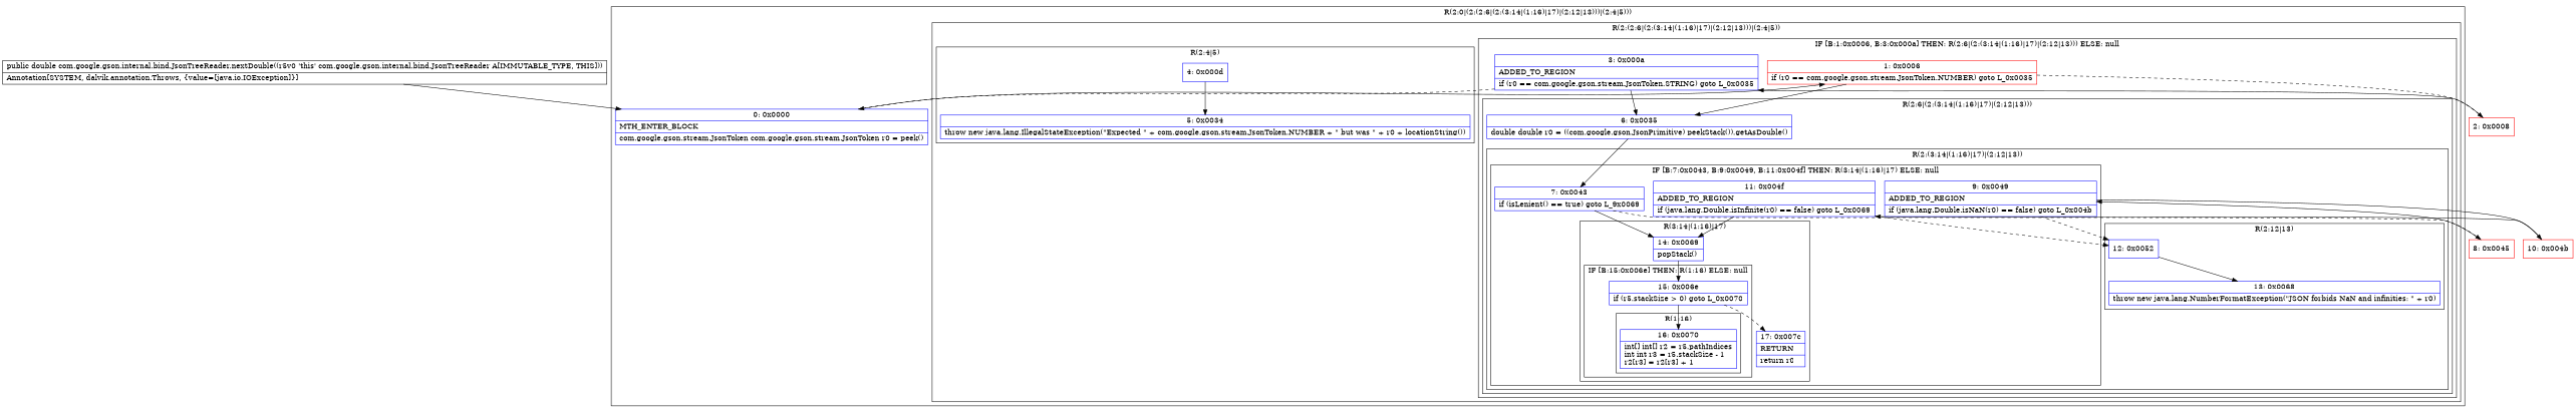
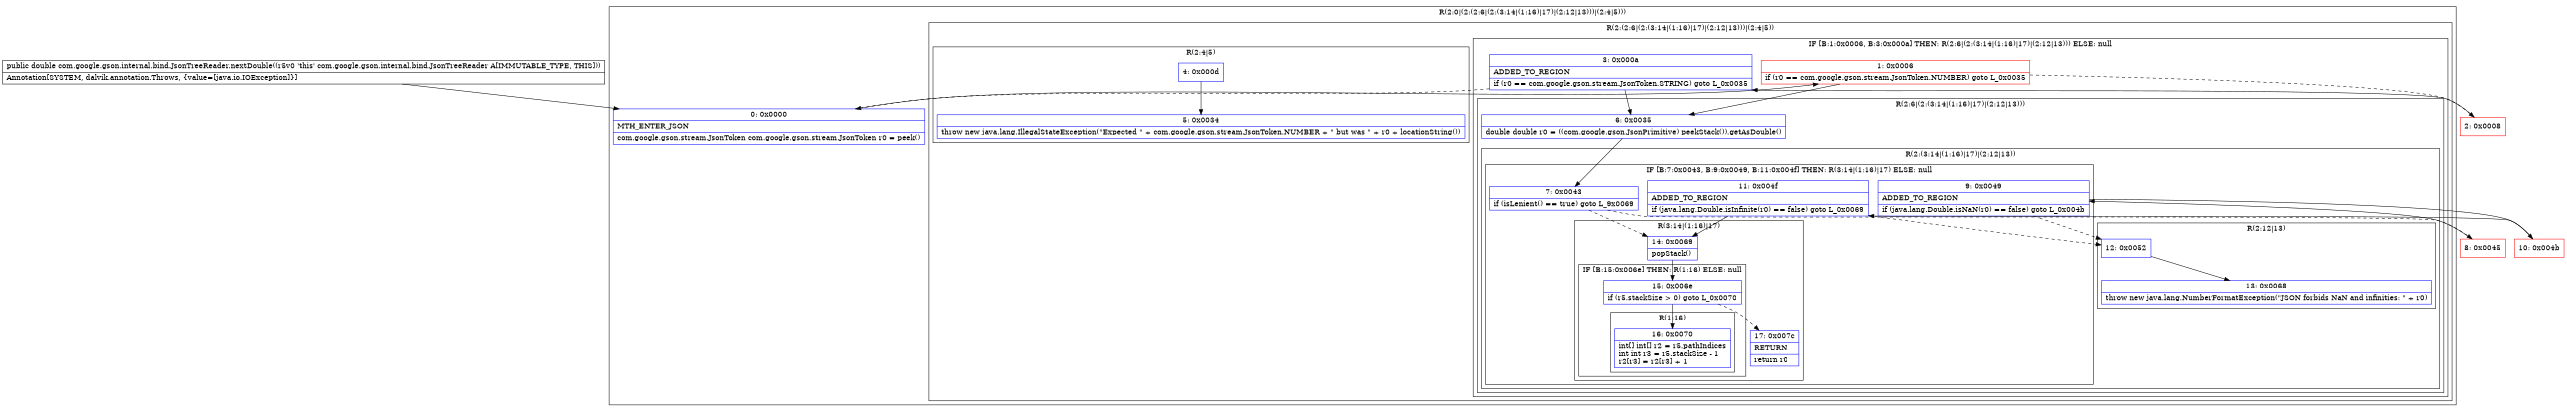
  digraph {
    node [color=blue shape=record]
    n1 [label="{16\:\ 0x0070|int[] int[] r2 = r5.pathIndices\lint int r3 = r5.stackSize \- 1\lr2[r3] = r2[r3] + 1\l}"]
    n2 [label="{15\:\ 0x006e|if (r5.stackSize \> 0) goto L_0x0070\l}"]
    n3 [label="{14\:\ 0x0069|popStack()\l}"]
    n4 [label="{17\:\ 0x007c|RETURN\l|return r0\l}"]
    n5 [label="{7\:\ 0x0043|if (isLenient() == true) goto L_9x0069\l}"]
    n6 [label="{9\:\ 0x0049|ADDED_TO_REGION\l|if (java.lang.Double.isNaN(r0) == false) goto L_0x004b\l}"]
    n7 [label="{11\:\ 0x004f|ADDED_TO_REGION\l|if (java.lang.Double.isInfinite(r0) == false) goto L_0x0069\l}"]
    n8 [label="{12\:\ 0x0052}"]
    n9 [label="{13\:\ 0x0068|throw new java.lang.NumberFormatException(\"JSON forbids NaN and infinities: \" + r0)\l}"]
    n10 [label="{6\:\ 0x0035|double double r0 = ((com.google.gson.JsonPrimitive) peekStack()).getAsDouble()\l}"]
    n11 [color=red label="{1\:\ 0x0006|if (r0 == com.google.gson.stream.JsonToken.NUMBER) goto L_0x0035\l}"]
    n12 [label="{3\:\ 0x000a|ADDED_TO_REGION\l|if (r0 == com.google.gson.stream.JsonToken.STRING) goto L_0x0035\l}"]
    n13 [label="{4\:\ 0x000d}"]
    n14 [label="{5\:\ 0x0034|throw new java.lang.IllegalStateException(\"Expected \" + com.google.gson.stream.JsonToken.NUMBER + \" but was \" + r0 + locationString())\l}"]
-   n15 [label="{0\:\ 0x0000|MTH_ENTER_BLOCK\l|com.google.gson.stream.JsonToken com.google.gson.stream.JsonToken r0 = peek()\l}"]
+   n15 [label="{0\:\ 0x0000|MTH_ENTER_JSON\l|com.google.gson.stream.JsonToken com.google.gson.stream.JsonToken r0 = peek()\l}"]
    n16 [color=red label="{8\:\ 0x0045}"]
    n17 [color=red label="{10\:\ 0x004b}"]
    n18 [color=red label="{2\:\ 0x0008}"]
    n19 [label="{public double com.google.gson.internal.bind.JsonTreeReader.nextDouble((r5v0 'this' com.google.gson.internal.bind.JsonTreeReader A[IMMUTABLE_TYPE, THIS]))  | Annotation[SYSTEM, dalvik.annotation.Throws, \{value=[java.io.IOException]\}]\l}" color=""]
    subgraph cluster_1 {
      label="R(2:0|(2:(2:6|(2:(3:14|(1:16)|17)|(2:12|13)))|(2:4|5)))"
      n15
      subgraph cluster_2 {
        label="R(2:(2:6|(2:(3:14|(1:16)|17)|(2:12|13)))|(2:4|5))"
        subgraph cluster_3 {
          label="IF [B:1:0x0006, B:3:0x000a] THEN: R(2:6|(2:(3:14|(1:16)|17)|(2:12|13))) ELSE: null"
          n11
          n12
          subgraph cluster_4 {
            label="R(2:6|(2:(3:14|(1:16)|17)|(2:12|13)))"
            n10
            subgraph cluster_5 {
              label="R(2:(3:14|(1:16)|17)|(2:12|13))"
              subgraph cluster_6 {
                label="IF [B:7:0x0043, B:9:0x0049, B:11:0x004f] THEN: R(3:14|(1:16)|17) ELSE: null"
                n5
                n6
                n7
                subgraph cluster_7 {
                  label="R(3:14|(1:16)|17)"
                  n3
                  n4
                  subgraph cluster_8 {
                    label="IF [B:15:0x006e] THEN: R(1:16) ELSE: null"
                    n2
                    subgraph cluster_9 {
                      label="R(1:16)"
                      n1
                    }
                  }
                }
              }
              subgraph cluster_10 {
                label="R(2:12|13)"
                n8
                n9
              }
            }
          }
        }
        subgraph cluster_11 {
          label="R(2:4|5)"
          n13
          n14
        }
      }
    }
    n2 -> n1
    n2 -> n4 [style=dashed]
    n3 -> n2
-   n5 -> n3
+   n5 -> n3 [style=dashed]
    n5 -> n16 [style=dashed]
    n6 -> n8 [style=dashed]
    n6 -> n17
    n7 -> n3
    n7 -> n8 [style=dashed]
    n8 -> n9
    n10 -> n5
    n11 -> n10
    n11 -> n18 [style=dashed]
    n12 -> n10
    n12 -> n15 [style=dashed]
    n13 -> n14
    n15 -> n11
    n16 -> n6
    n17 -> n7
    n18 -> n12
    n19 -> n15
  }
